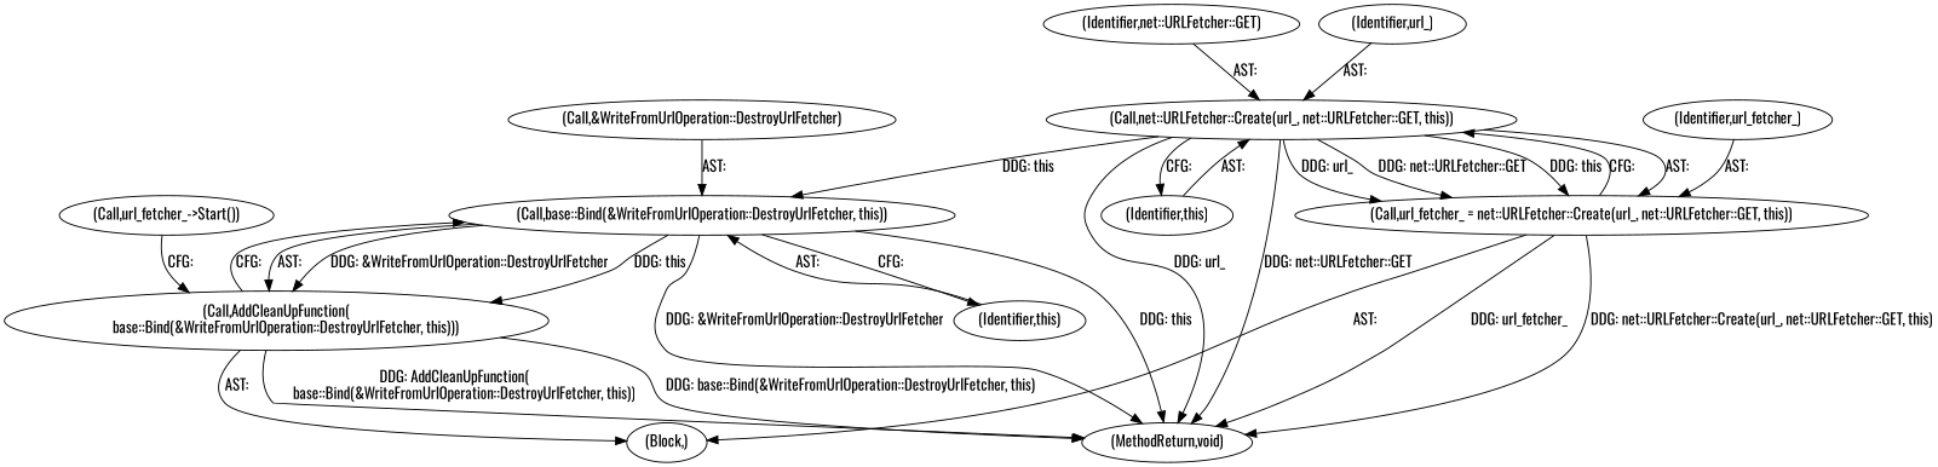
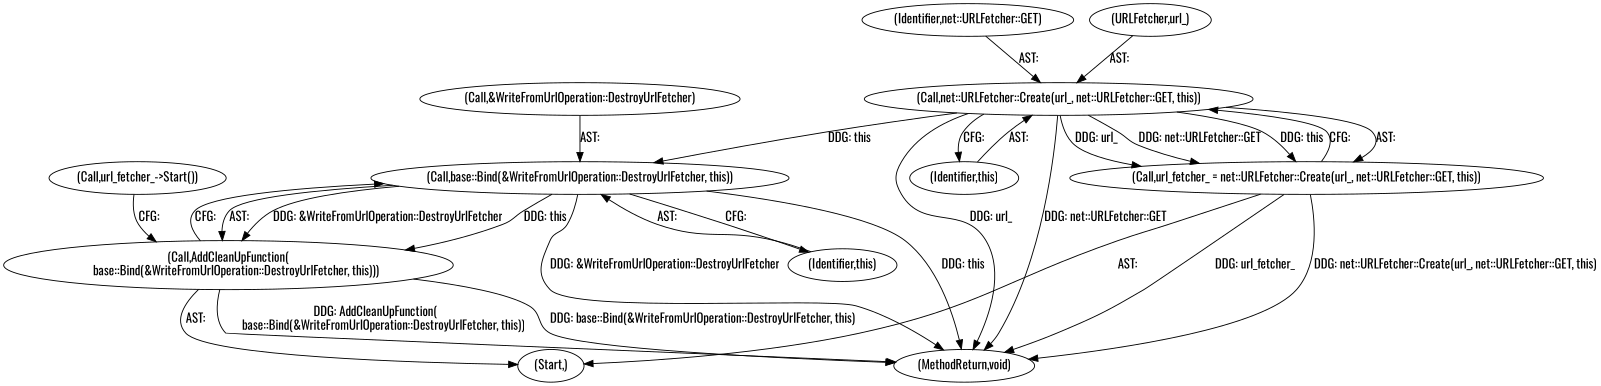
  digraph {
    fontname=Oswald
    node [fontname=Oswald]
    edge [fontname=Oswald]
    n1 [label="(Call,net::URLFetcher::Create(url_, net::URLFetcher::GET, this))"]
    n2 [label="(Call,url_fetcher_ = net::URLFetcher::Create(url_, net::URLFetcher::GET, this))"]
    n3 [label="(Call,base::Bind(&WriteFromUrlOperation::DestroyUrlFetcher, this))"]
    n4 [label="(MethodReturn,void)"]
    n5 [label="(Identifier,this)"]
-   n6 [label="(Block,)"]
+   n6 [label="(Start,)"]
    n7 [label="(Call,AddCleanUpFunction(\n      base::Bind(&WriteFromUrlOperation::DestroyUrlFetcher, this)))"]
    n8 [label="(Identifier,this)"]
    n9 [label="(Call,url_fetcher_->Start())"]
-   n10 [label="(Identifier,url_fetcher_)"]
    n11 [label="(Call,&WriteFromUrlOperation::DestroyUrlFetcher)"]
    n12 [label="(Identifier,net::URLFetcher::GET)"]
-   n13 [label="(Identifier,url_)"]
+   n13 [label="(URLFetcher,url_)"]
    n1 -> n2 [label="AST: "]
    n1 -> n2 [label="DDG: url_"]
    n1 -> n2 [label="DDG: net::URLFetcher::GET"]
    n1 -> n2 [label="DDG: this"]
    n1 -> n3 [label="DDG: this"]
    n1 -> n4 [label="DDG: url_"]
    n1 -> n4 [label="DDG: net::URLFetcher::GET"]
    n1 -> n5 [label="CFG: "]
    n2 -> n1 [label="CFG: "]
    n2 -> n4 [label="DDG: url_fetcher_"]
    n2 -> n4 [label="DDG: net::URLFetcher::Create(url_, net::URLFetcher::GET, this)"]
    n2 -> n6 [label="AST: "]
    n3 -> n4 [label="DDG: &WriteFromUrlOperation::DestroyUrlFetcher"]
    n3 -> n4 [label="DDG: this"]
    n3 -> n7 [label="AST: "]
    n3 -> n7 [label="DDG: &WriteFromUrlOperation::DestroyUrlFetcher"]
    n3 -> n7 [label="DDG: this"]
    n3 -> n8 [label="CFG: "]
    n5 -> n1 [label="AST: "]
    n7 -> n3 [label="CFG: "]
    n7 -> n4 [label="DDG: base::Bind(&WriteFromUrlOperation::DestroyUrlFetcher, this)"]
    n7 -> n4 [label="DDG: AddCleanUpFunction(\n      base::Bind(&WriteFromUrlOperation::DestroyUrlFetcher, this))"]
    n7 -> n6 [label="AST: "]
    n8 -> n3 [label="AST: "]
    n9 -> n7 [label="CFG: "]
-   n10 -> n2 [label="AST: "]
    n11 -> n3 [label="AST: "]
    n12 -> n1 [label="AST: "]
    n13 -> n1 [label="AST: "]
  }
